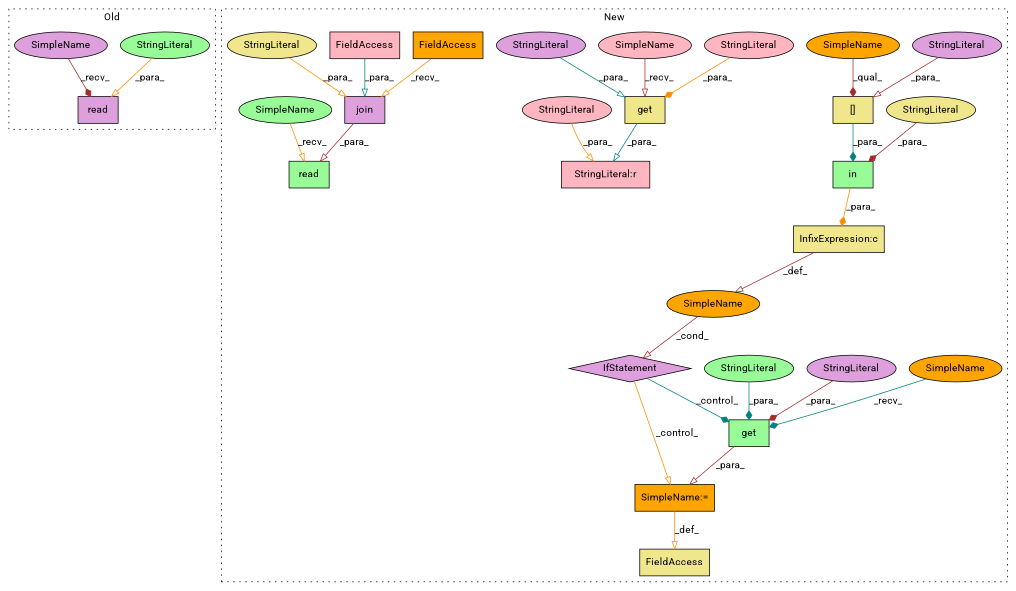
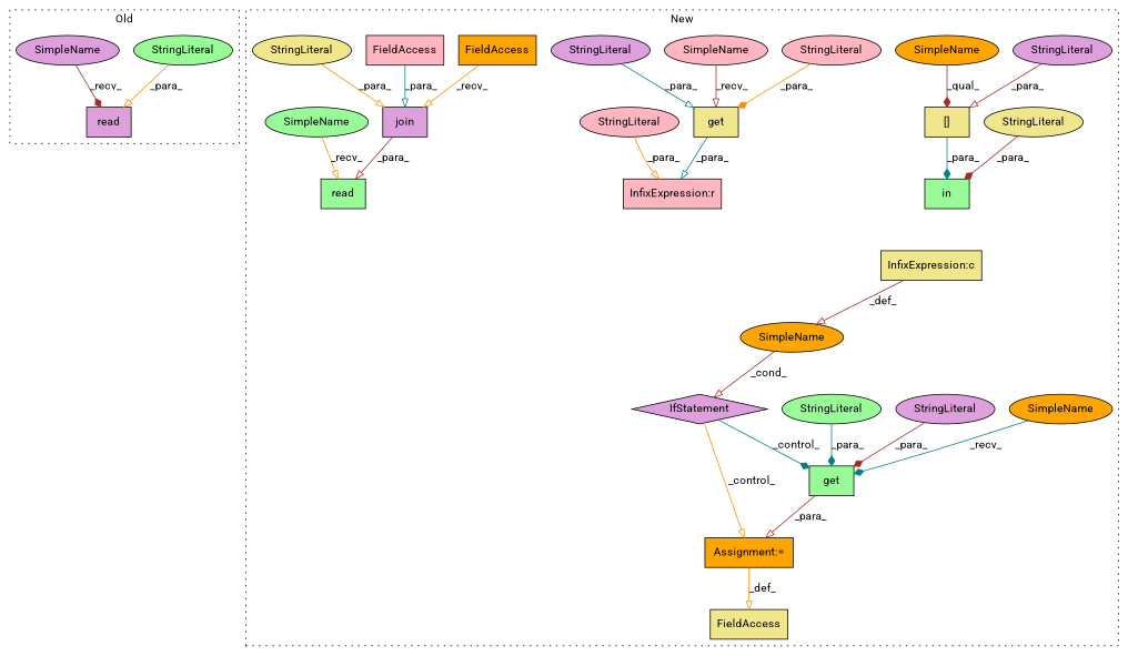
  digraph {
    fontname=Roboto
    node [a=45 fillcolor=plum fontname=Roboto l=6 s=2030 shape=ellipse style=filled]
    edge [arrowhead=onormal color=brown fontname=Roboto]
    n1 [a=32 l="5,1" label=read s="2025,2052" shape=box]
    n2 [fillcolor=palegreen l=22 label=StringLiteral]
    n3 [a=42 label=SimpleName s=2018]
    n4 [a=105 fillcolor=palegreen l=26 label=in s=2446 shape=box]
    n5 [fillcolor=khaki l=5 label=StringLiteral s=2446]
    n6 [a=27 fillcolor=khaki l=4 label="InfixExpression:c" s=2473 shape=box]
-   n7 [a=27 fillcolor=lightpink l=4 label="StringLiteral:r" s=2505 shape=box]
+   n7 [a=27 fillcolor=lightpink l=4 label="InfixExpression:r" s=2505 shape=box]
    n8 [a=25 l="4,2" label=IfStatement s="2437,2512" shape=diamond]
    n9 [fillcolor=lightpink l=2 label=StringLiteral s=2509]
    n10 [a=2 fillcolor=khaki l="7,1" label="[]" s="2455,2471" shape=box]
    n11 [a=32 fillcolor=palegreen l="4,1" label=get s="2537,2556" shape=box]
    n12 [a=32 fillcolor=palegreen l="5,1" label=read s="2004,2052" shape=box]
    n13 [a=22 fillcolor=khaki l=7 label=FieldAccess s=2522 shape=box]
    n14 [a=32 fillcolor=khaki l="4,1" label=get s="2485,2504" shape=box]
    n15 [a=42 fillcolor=orange label=SimpleName l="" s=""]
    n16 [a=32 l="5,1" label=join s="2017,2051" shape=box]
    n17 [a=22 fillcolor=orange l=7 label=FieldAccess s=2009 shape=box]
    n18 [a=22 fillcolor=lightpink l=7 label=FieldAccess s=2022 shape=box]
    n19 [l=9 label=StringLiteral s=2541]
    n20 [fillcolor=khaki l=21 label=StringLiteral]
    n21 [fillcolor=palegreen l=5 label=StringLiteral s=2551]
    n22 [fillcolor=lightpink l=5 label=StringLiteral s=2499]
    n23 [l=9 label=StringLiteral s=2462]
    n24 [l=9 label=StringLiteral s=2489]
-   n25 [a=7 fillcolor=orange l=1 label="SimpleName:=" s=2529 shape=box]
+   n25 [a=7 fillcolor=orange l=1 label="Assignment:=" s=2529 shape=box]
    n26 [a=42 fillcolor=lightpink label=SimpleName s=2478]
    n27 [a=42 fillcolor=orange label=SimpleName s=2455]
    n28 [a=42 fillcolor=orange label=SimpleName s=2530]
    n29 [a=42 fillcolor=palegreen label=SimpleName s=1997]
    subgraph cluster_1 {
      label=Old
      style=dotted
      n1
      n2
      n3
    }
    subgraph cluster_2 {
      label=New
      style=dotted
      n4
      n5
      n6
      n7
      n8
      n9
      n10
      n11
      n12
      n13
      n14
      n15
      n16
      n17
      n18
      n19
      n20
      n21
      n22
      n23
      n24
      n25
      n26
      n27
      n28
      n29
    }
    n2 -> n1 [color=darkorange label=_para_]
    n3 -> n1 [arrowhead=diamond label=_recv_]
-   n4 -> n6 [arrowhead=diamond color=darkorange label=_para_]
    n5 -> n4 [arrowhead=diamond label=_para_]
    n6 -> n15 [label=_def_]
    n8 -> n11 [arrowhead=diamond color=teal label=_control_]
    n8 -> n25 [color=darkorange label=_control_]
    n9 -> n7 [color=darkorange label=_para_]
    n10 -> n4 [arrowhead=diamond color=teal label=_para_]
    n11 -> n25 [label=_para_]
    n14 -> n7 [color=teal label=_para_]
    n15 -> n8 [label=_cond_]
    n16 -> n12 [label=_para_]
    n17 -> n16 [color=darkorange label=_recv_]
    n18 -> n16 [color=teal label=_para_]
    n19 -> n11 [arrowhead=diamond label=_para_]
    n20 -> n16 [color=darkorange label=_para_]
    n21 -> n11 [arrowhead=diamond color=teal label=_para_]
    n22 -> n14 [arrowhead=diamond color=darkorange label=_para_]
    n23 -> n10 [label=_para_]
    n24 -> n14 [color=teal label=_para_]
    n25 -> n13 [color=darkorange label=_def_]
    n26 -> n14 [label=_recv_]
    n27 -> n10 [arrowhead=diamond label=_qual_]
    n28 -> n11 [arrowhead=diamond color=teal label=_recv_]
    n29 -> n12 [color=darkorange label=_recv_]
  }
